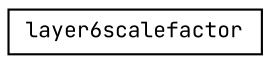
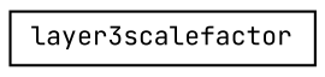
  digraph {
    rankdir=LR
    fontname="JetBrains Mono"
-   n1 [color=black fillcolor=white fontname="JetBrains Mono" fontsize=10 height=0.2 label=layer6scalefactor shape=record style=filled width=0.4]
+   n1 [color=black fillcolor=white fontname="JetBrains Mono" fontsize=10 height=0.2 label=layer3scalefactor shape=record style=filled width=0.4]
  }
